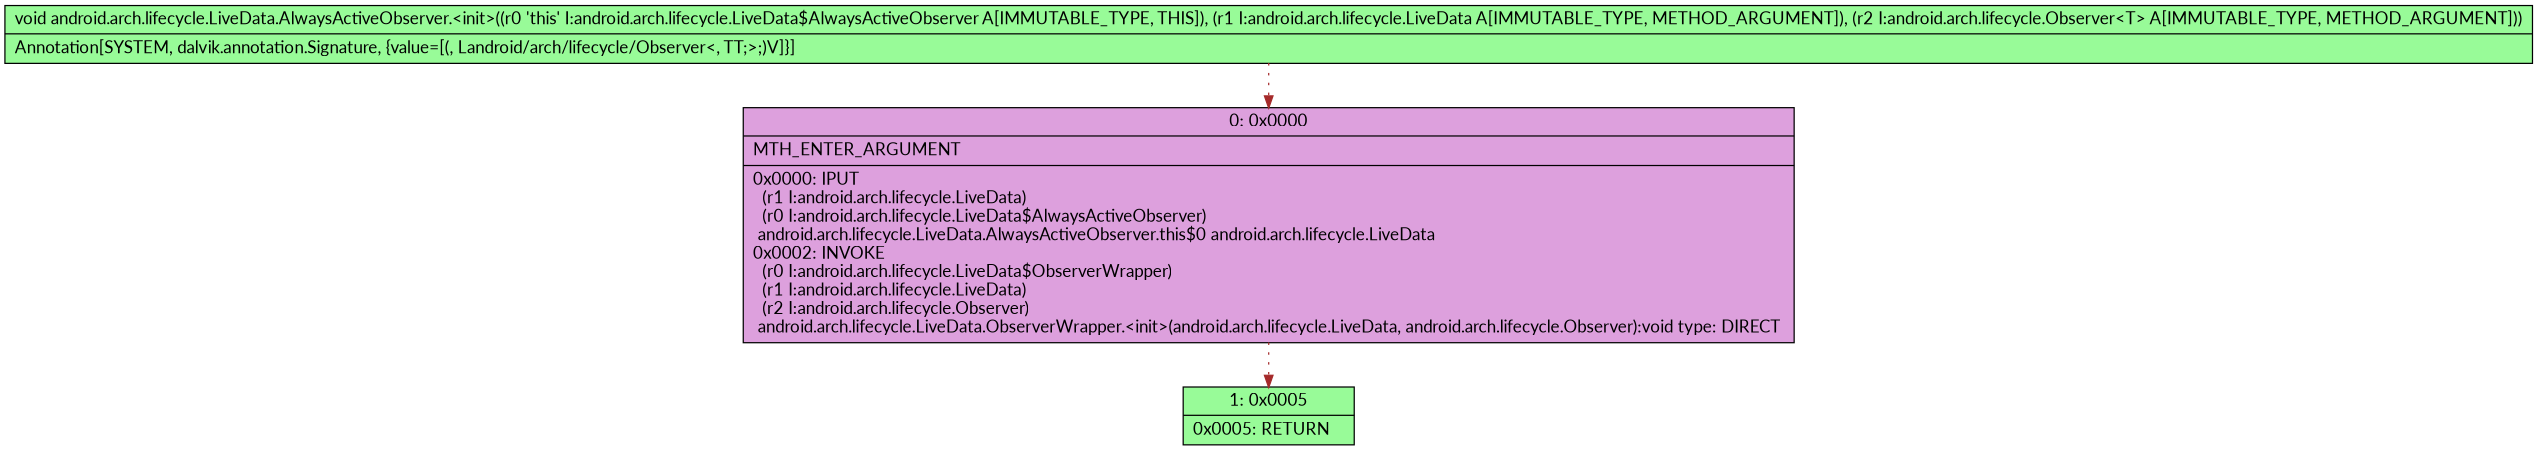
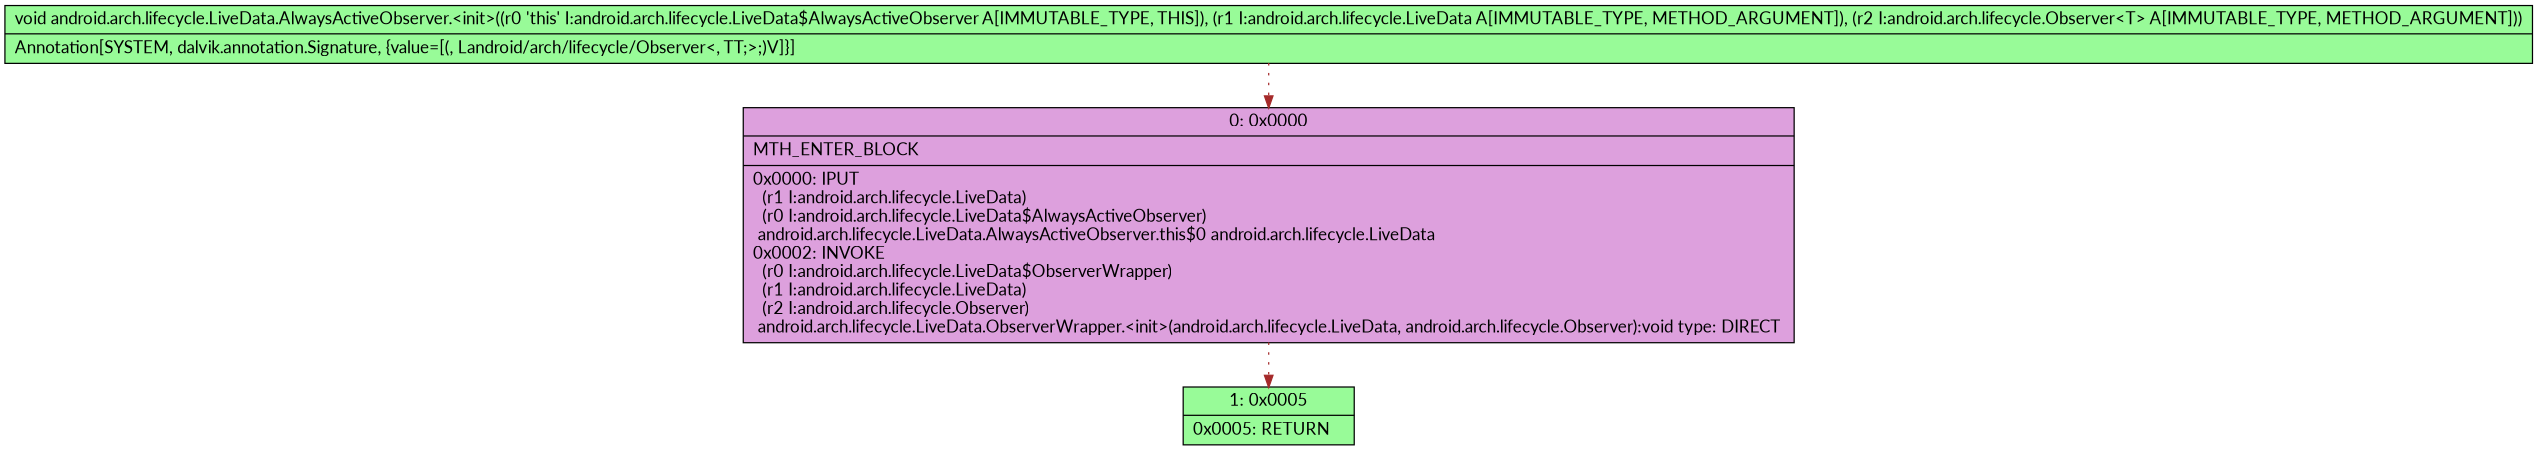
  digraph {
    fontname=Lato
    node [shape=record style=filled fillcolor=palegreen fontname=Lato]
    edge [color=brown style=dotted fontname=Lato]
-   n1 [label="{0\:\ 0x0000|MTH_ENTER_ARGUMENT\l|0x0000: IPUT  \l  (r1 I:android.arch.lifecycle.LiveData)\l  (r0 I:android.arch.lifecycle.LiveData$AlwaysActiveObserver)\l android.arch.lifecycle.LiveData.AlwaysActiveObserver.this$0 android.arch.lifecycle.LiveData \l0x0002: INVOKE  \l  (r0 I:android.arch.lifecycle.LiveData$ObserverWrapper)\l  (r1 I:android.arch.lifecycle.LiveData)\l  (r2 I:android.arch.lifecycle.Observer)\l android.arch.lifecycle.LiveData.ObserverWrapper.\<init\>(android.arch.lifecycle.LiveData, android.arch.lifecycle.Observer):void type: DIRECT \l}" fillcolor=plum]
+   n1 [label="{0\:\ 0x0000|MTH_ENTER_BLOCK\l|0x0000: IPUT  \l  (r1 I:android.arch.lifecycle.LiveData)\l  (r0 I:android.arch.lifecycle.LiveData$AlwaysActiveObserver)\l android.arch.lifecycle.LiveData.AlwaysActiveObserver.this$0 android.arch.lifecycle.LiveData \l0x0002: INVOKE  \l  (r0 I:android.arch.lifecycle.LiveData$ObserverWrapper)\l  (r1 I:android.arch.lifecycle.LiveData)\l  (r2 I:android.arch.lifecycle.Observer)\l android.arch.lifecycle.LiveData.ObserverWrapper.\<init\>(android.arch.lifecycle.LiveData, android.arch.lifecycle.Observer):void type: DIRECT \l}" fillcolor=plum]
    n2 [label="{1\:\ 0x0005|0x0005: RETURN   \l}"]
    n3 [label="{void android.arch.lifecycle.LiveData.AlwaysActiveObserver.\<init\>((r0 'this' I:android.arch.lifecycle.LiveData$AlwaysActiveObserver A[IMMUTABLE_TYPE, THIS]), (r1 I:android.arch.lifecycle.LiveData A[IMMUTABLE_TYPE, METHOD_ARGUMENT]), (r2 I:android.arch.lifecycle.Observer\<T\> A[IMMUTABLE_TYPE, METHOD_ARGUMENT]))  | Annotation[SYSTEM, dalvik.annotation.Signature, \{value=[(, Landroid\/arch\/lifecycle\/Observer\<, TT;\>;)V]\}]\l}"]
    n1 -> n2
    n3 -> n1
  }
